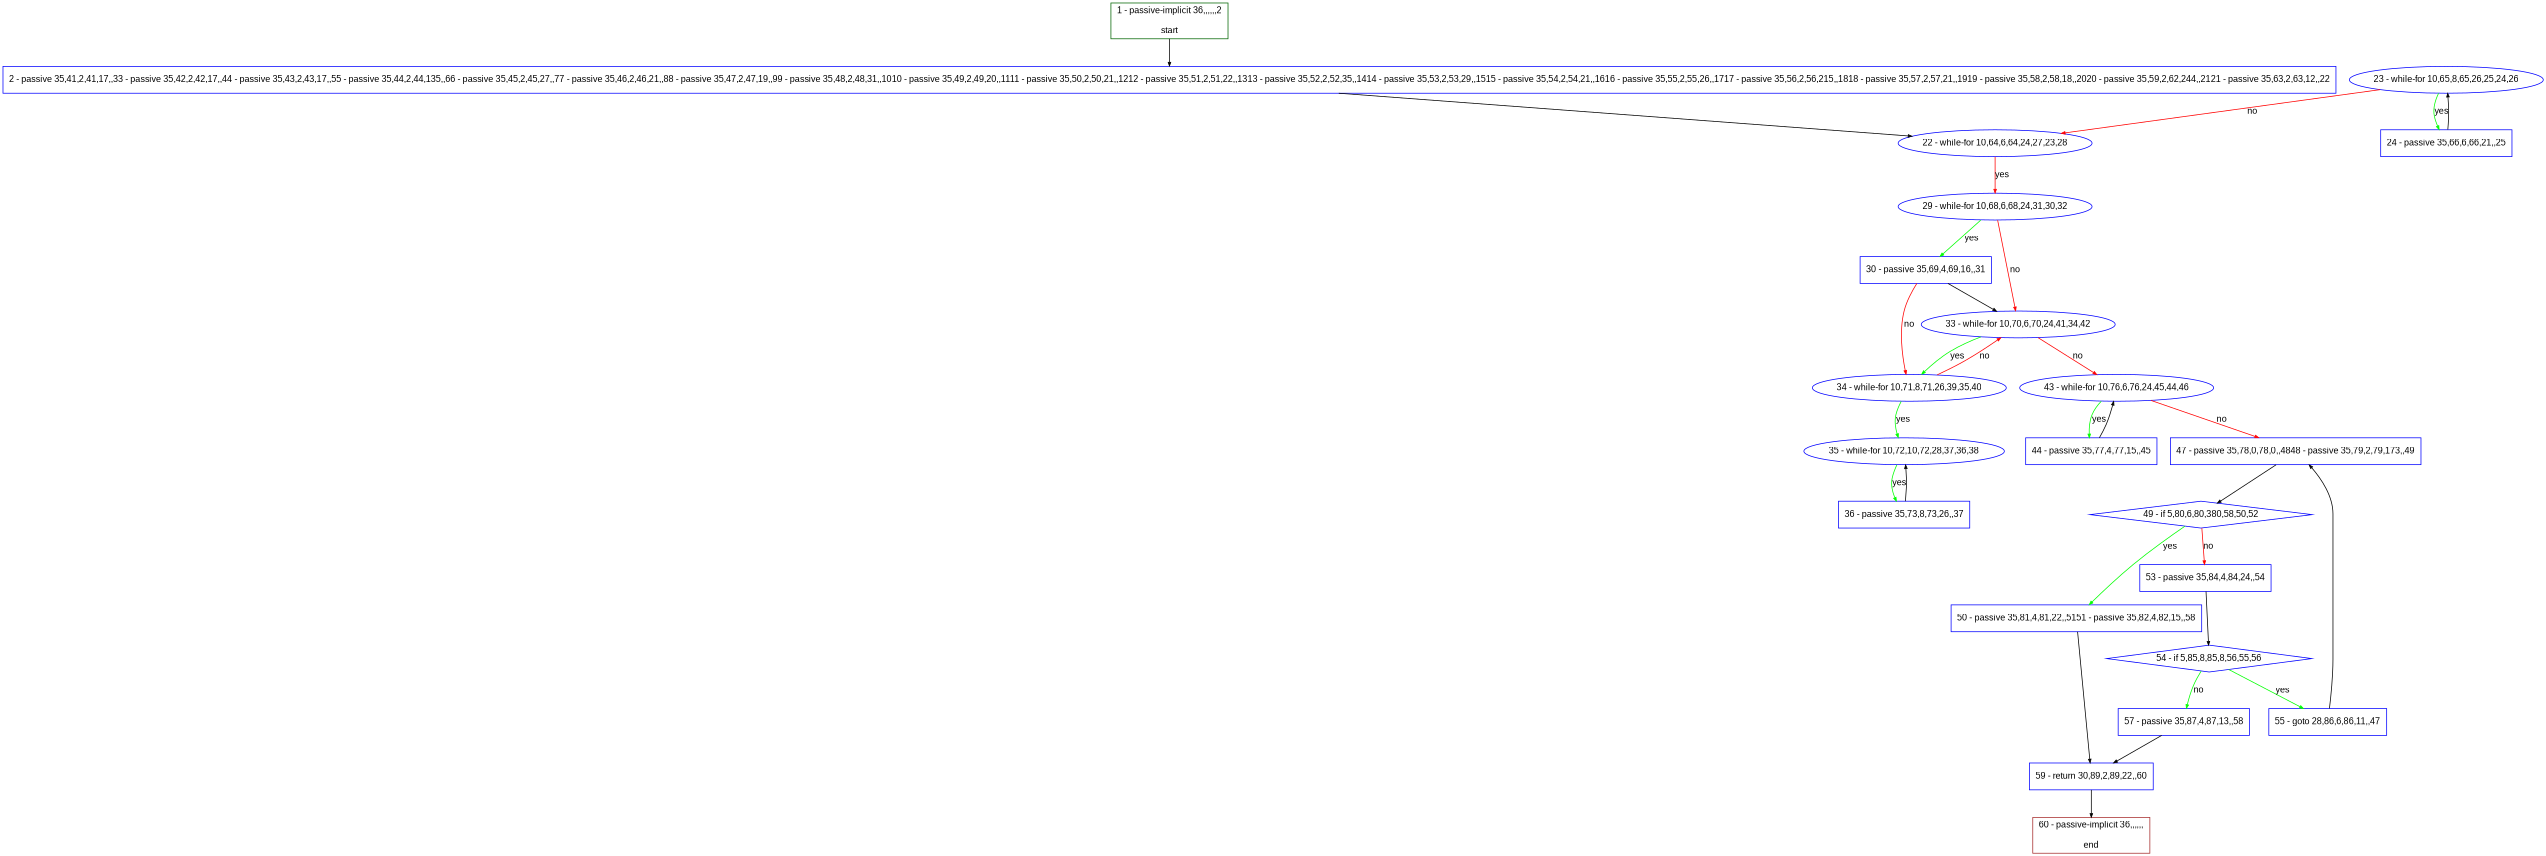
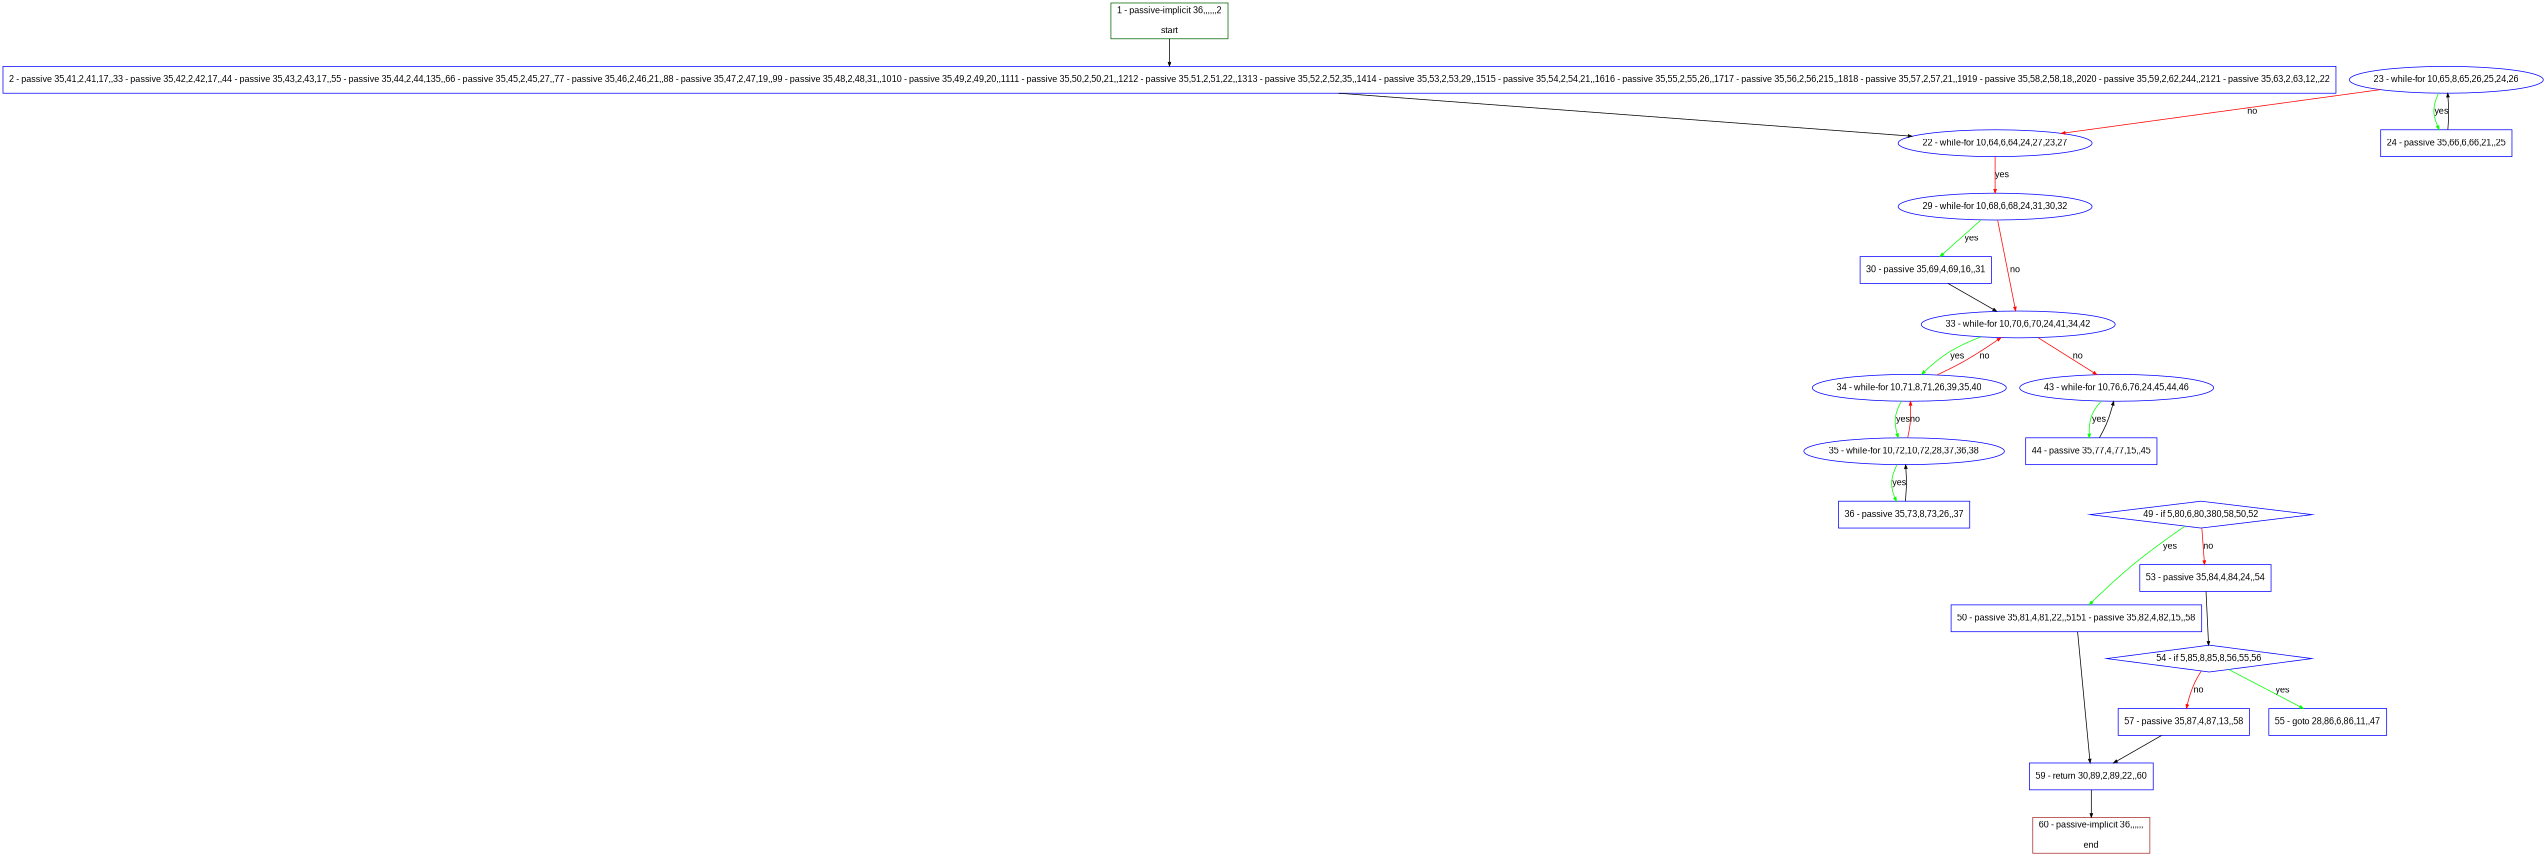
  digraph {
    bgcolor=white
    compound=true
    fillcolor="#FFFFCC"
    fontname=Arial
    fontsize=12
    pack=true
    packmode=clust
    style="rounded,filled"
    node [color="#0000ff" compound=true fillcolor="#ffffff" fixedsize=false fontname=Arial fontsize=12 node_initialized=no shape=box style=filled]
    edge [arrowhead=normal arrowsize=0.5 arrowtail=none color="#000000" compound=true dir=forward fontcolor=black fontname=Arial fontsize=12]
    n1 [label="2 - passive 35,41,2,41,17,,33 - passive 35,42,2,42,17,,44 - passive 35,43,2,43,17,,55 - passive 35,44,2,44,135,,66 - passive 35,45,2,45,27,,77 - passive 35,46,2,46,21,,88 - passive 35,47,2,47,19,,99 - passive 35,48,2,48,31,,1010 - passive 35,49,2,49,20,,1111 - passive 35,50,2,50,21,,1212 - passive 35,51,2,51,22,,1313 - passive 35,52,2,52,35,,1414 - passive 35,53,2,53,29,,1515 - passive 35,54,2,54,21,,1616 - passive 35,55,2,55,26,,1717 - passive 35,56,2,56,215,,1818 - passive 35,57,2,57,21,,1919 - passive 35,58,2,58,18,,2020 - passive 35,59,2,62,244,,2121 - passive 35,63,2,63,12,,22"]
-   n2 [label="22 - while-for 10,64,6,64,24,27,23,28" shape=oval]
+   n2 [label="22 - while-for 10,64,6,64,24,27,23,27" shape=oval]
    n3 [label="29 - while-for 10,68,6,68,24,31,30,32" shape=oval]
    n4 [color="#006400" label="1 - passive-implicit 36,,,,,,2\n\nstart"]
    n5 [label="23 - while-for 10,65,8,65,26,25,24,26" shape=oval]
    n6 [label="24 - passive 35,66,6,66,21,,25"]
    n7 [label="30 - passive 35,69,4,69,16,,31"]
    n8 [label="33 - while-for 10,70,6,70,24,41,34,42" shape=oval]
    n9 [label="34 - while-for 10,71,8,71,26,39,35,40" shape=oval]
    n10 [label="43 - while-for 10,76,6,76,24,45,44,46" shape=oval]
    n11 [label="35 - while-for 10,72,10,72,28,37,36,38" shape=oval]
    n12 [label="44 - passive 35,77,4,77,15,,45"]
-   n13 [label="47 - passive 35,78,0,78,0,,4848 - passive 35,79,2,79,173,,49"]
    n14 [label="36 - passive 35,73,8,73,26,,37"]
    n15 [label="49 - if 5,80,6,80,380,58,50,52" shape=diamond]
    n16 [label="50 - passive 35,81,4,81,22,,5151 - passive 35,82,4,82,15,,58"]
    n17 [label="53 - passive 35,84,4,84,24,,54"]
    n18 [label="59 - return 30,89,2,89,22,,60"]
    n19 [label="54 - if 5,85,8,85,8,56,55,56" shape=diamond]
    n20 [color="#a52a2a" label="60 - passive-implicit 36,,,,,,\n\nend"]
    n21 [label="55 - goto 28,86,6,86,11,,47"]
    n22 [label="57 - passive 35,87,4,87,13,,58"]
    n1 -> n2
    n2 -> n3 [color="#ff0000" label=yes]
    n3 -> n7 [color="#00ff00" label=yes]
    n3 -> n8 [color="#ff0000" label=no]
    n4 -> n1
    n5 -> n2 [color="#ff0000" label=no]
    n5 -> n6 [color="#00ff00" label=yes]
    n6 -> n5
    n7 -> n8
    n8 -> n9 [color="#00ff00" label=yes]
    n8 -> n10 [color="#ff0000" label=no]
    n9 -> n8 [color="#ff0000" label=no]
    n9 -> n11 [color="#00ff00" label=yes]
    n10 -> n12 [color="#00ff00" label=yes]
-   n10 -> n13 [color="#ff0000" label=no]
-   n7 -> n9 [color="#ff0000" label=no]
+   n11 -> n9 [color="#ff0000" label=no]
    n11 -> n14 [color="#00ff00" label=yes]
    n12 -> n10
-   n13 -> n15
    n14 -> n11
    n15 -> n16 [color="#00ff00" label=yes]
    n15 -> n17 [color="#ff0000" label=no]
    n16 -> n18
    n17 -> n19
    n18 -> n20
    n19 -> n21 [color="#00ff00" label=yes]
-   n19 -> n22 [color="#00ff00" label=no]
-   n21 -> n13
+   n19 -> n22 [color="#ff0000" label=no]
    n22 -> n18
  }
